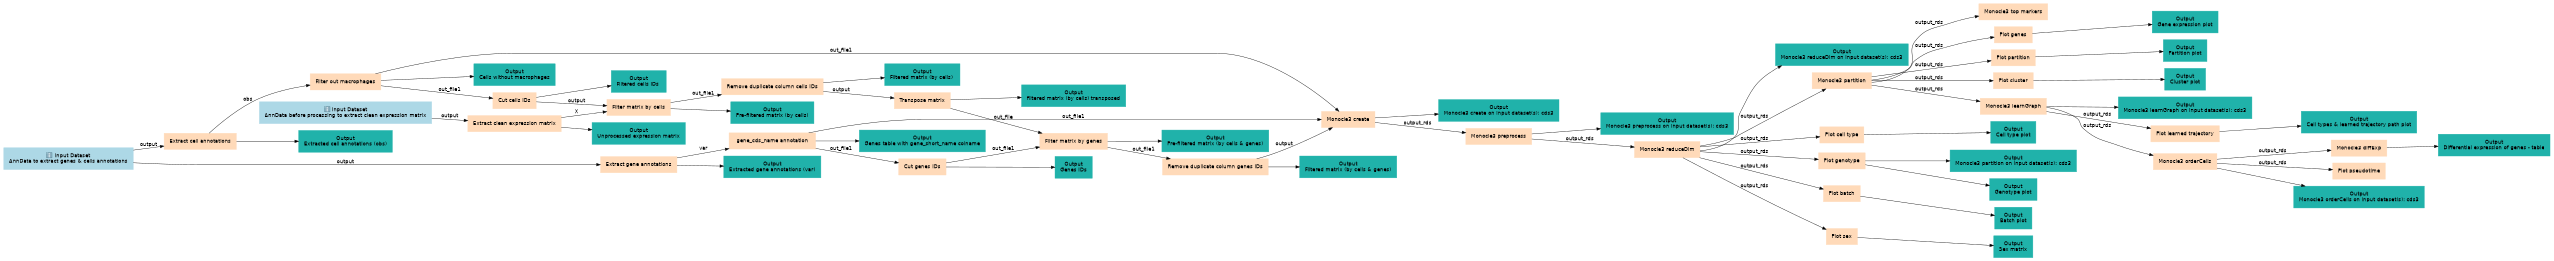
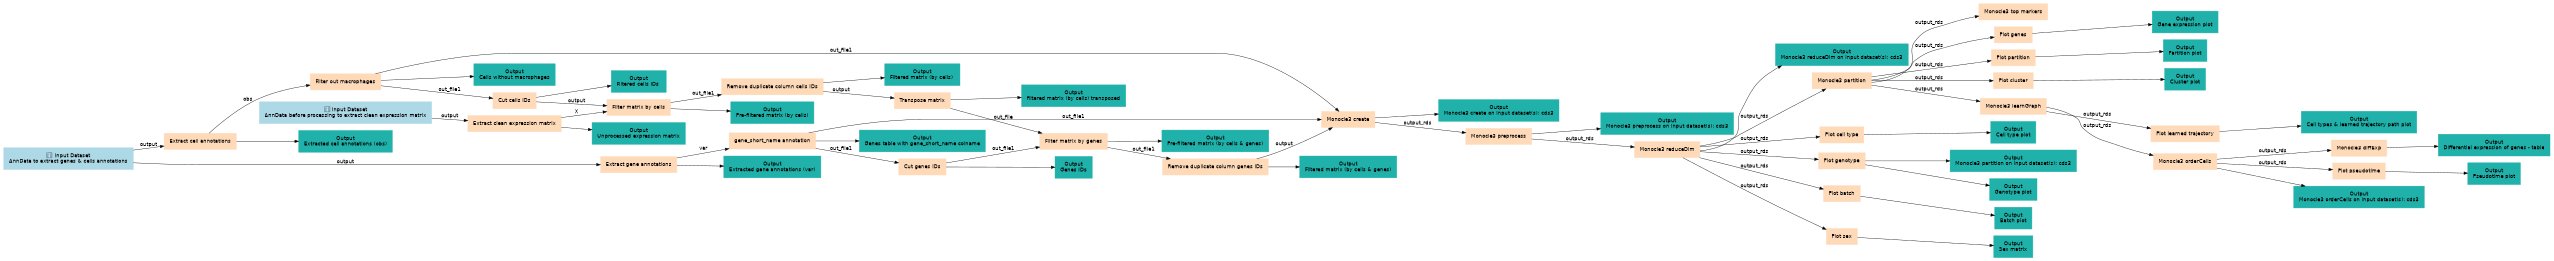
  digraph {
    fontname="DejaVu Sans"
    rankdir=LR
    node [color=peachpuff fontname="DejaVu Sans" margin="0.2,0.2" shape=box style=filled]
    edge [fontname="DejaVu Sans"]
    n1 [color=lightblue label="ℹ️ Input Dataset\nAnnData to extract genes & cells annotations"]
    n2 [label="Extract cell annotations"]
    n3 [label="Extract gene annotations"]
    n4 [color=lightseagreen label="Output\nExtracted cell annotations (obs)"]
    n5 [label="Filter out macrophages"]
    n6 [color=lightseagreen label="Output\nExtracted gene annotations (var)"]
-   n7 [label="gene_cds_name annotation"]
+   n7 [label="gene_short_name annotation"]
    n8 [color=lightblue label="ℹ️ Input Dataset\nAnnData before processing to extract clean expression matrix"]
    n9 [label="Extract clean expression matrix"]
    n10 [color=lightseagreen label="Output\nUnprocessed expression matrix"]
    n11 [label="Filter matrix by cells"]
    n12 [color=lightseagreen label="Output\nCells without macrophages"]
    n13 [label="Cut cells IDs"]
    n14 [label="Monocle3 create"]
    n15 [color=lightseagreen label="Output\nGenes table with gene_short_name colname"]
    n16 [label="Cut genes IDs"]
    n17 [color=lightseagreen label="Output\nPre-filtered matrix (by cells)"]
    n18 [label="Remove duplicate column cells IDs"]
    n19 [color=lightseagreen label="Output\nFiltered cells IDs "]
    n20 [color=lightseagreen label="Output\nMonocle3 create on input dataset(s): cds3"]
    n21 [label="Monocle3 preprocess"]
    n22 [color=lightseagreen label="Output\nGenes IDs"]
    n23 [label="Filter matrix by genes"]
    n24 [color=lightseagreen label="Output\nPre-filtered matrix (by cells & genes)"]
    n25 [label="Remove duplicate column genes IDs"]
    n26 [color=lightseagreen label="Output\nFiltered matrix (by cells) "]
    n27 [label="Transpose matrix"]
    n28 [color=lightseagreen label="Output\nfiltered matrix (by cells) transposed"]
    n29 [color=lightseagreen label="Output\nFiltered matrix (by cells & genes)"]
    n30 [color=lightseagreen label="Output\nMonocle3 preprocess on input dataset(s): cds3"]
    n31 [label="Monocle3 reduceDim"]
    n32 [color=lightseagreen label="Output\nMonocle3 reduceDim on input dataset(s): cds3"]
    n33 [label="Monocle3 partition"]
    n34 [label="Plot cell type"]
    n35 [label="Plot genotype"]
    n36 [label="Plot batch"]
    n37 [label="Plot sex"]
    n38 [label="Monocle3 top markers"]
    n39 [label="Plot genes"]
    n40 [label="Plot partition"]
    n41 [label="Plot cluster"]
    n42 [label="Monocle3 learnGraph"]
    n43 [color=lightseagreen label="Output\nCell type plot"]
    n44 [color=lightseagreen label="Output\nMonocle3 partition on input dataset(s): cds3"]
    n45 [color=lightseagreen label="Output\nGenotype plot"]
    n46 [color=lightseagreen label="Output\nBatch plot"]
    n47 [color=lightseagreen label="Output\nSex matrix"]
    n48 [color=lightseagreen label="Output\nGene expression plot"]
    n49 [color=lightseagreen label="Output\nPartition plot"]
    n50 [color=lightseagreen label="Output\nCluster plot"]
-   n51 [color=lightseagreen label="Output\nMonocle3 learnGraph on input dataset(s): cds3"]
    n52 [label="Plot learned trajectory"]
    n53 [label="Monocle3 orderCells"]
    n54 [color=lightseagreen label="Output\nCell types & learned trajectory path plot"]
    n55 [color=lightseagreen label="Output\nMonocle3 orderCells on input dataset(s): cds3"]
    n56 [label="Monocle3 diffExp"]
    n57 [label="Plot pseudotime"]
    n58 [color=lightseagreen label="Output\nDifferential expression of genes - table"]
+   n59 [color=lightseagreen label="Output\nPseudotime plot"]
    n1 -> n2 [label=output]
    n1 -> n3 [label=output]
    n2 -> n4
    n2 -> n5 [label=obs]
    n3 -> n6
    n3 -> n7 [label=var]
    n5 -> n12
    n5 -> n13 [label=out_file1]
    n5 -> n14 [label=out_file1]
    n7 -> n14 [label=out_file1]
    n7 -> n15
    n7 -> n16 [label=out_file1]
    n8 -> n9 [label=output]
    n9 -> n10
    n9 -> n11 [label=X]
    n11 -> n17
    n11 -> n18 [label=out_file1]
    n13 -> n11 [label=output]
    n13 -> n19
    n14 -> n20
    n14 -> n21 [label=output_rds]
    n16 -> n22
    n16 -> n23 [label=out_file1]
    n18 -> n26
    n18 -> n27 [label=output]
    n21 -> n30
    n21 -> n31 [label=output_rds]
    n23 -> n24
    n23 -> n25 [label=out_file1]
    n25 -> n14 [label=output]
    n25 -> n29
    n27 -> n23 [label=out_file]
    n27 -> n28
    n31 -> n32
    n31 -> n33 [label=output_rds]
    n31 -> n34 [label=output_rds]
    n31 -> n35 [label=output_rds]
    n31 -> n36 [label=output_rds]
    n31 -> n37 [label=output_rds]
    n33 -> n38 [label=output_rds]
    n33 -> n39 [label=output_rds]
    n33 -> n40 [label=output_rds]
    n33 -> n41 [label=output_rds]
    n33 -> n42 [label=output_rds]
    n34 -> n43
    n35 -> n44
    n35 -> n45
    n36 -> n46
    n37 -> n47
    n39 -> n48
    n40 -> n49
    n41 -> n50
-   n42 -> n51
    n42 -> n52 [label=output_rds]
    n42 -> n53 [label=output_rds]
    n52 -> n54
    n53 -> n55
    n53 -> n56 [label=output_rds]
    n53 -> n57 [label=output_rds]
    n56 -> n58
+   n57 -> n59
  }
